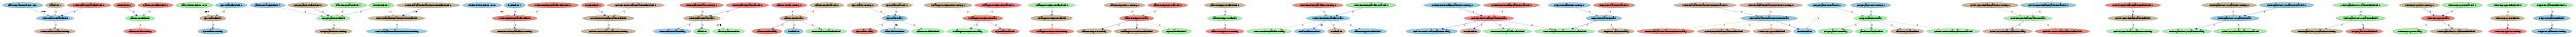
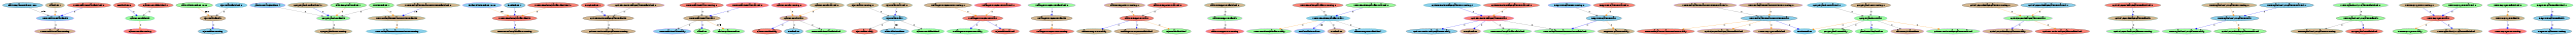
  digraph {
    node [color=black fillcolor=tan style=filled]
    edge [arrowhead=box color=blue]
    "FarineGramme_free 1000" [fillcolor=skyblue]
    MettreFarinePlat_finish [color=purple fillcolor=skyblue]
    MettreFarinePlat_running [color=purple]
    "Oeufs_free 6" [fillcolor=salmon]
    CasserOeuf_finish [color=teal fillcolor=palegreen]
    CasserOeuf_running [color=purple fillcolor=salmon]
    "LaitMiliLitre_free 1000" [fillcolor=palegreen]
    AjoutLait_finish
    AjoutLait_running [fillcolor=skyblue]
    "JambonTranche_free 4" [color=purple fillcolor=skyblue]
    CouperJambon_finish [color=purple fillcolor=palegreen]
    CouperJambon_running [color=teal]
    "HuileMiliLitre_free 1000" [color=purple fillcolor=skyblue]
    MettrePoeleAChauffer_finish [fillcolor=salmon]
    MettrePoeleAChauffer_running [color=teal]
    "Louche_free 1" [color=teal fillcolor=salmon]
    CuirePremiereFaceGalette_finish
    CuirePremiereFaceGalette_running
    "PaireDeCiseaux_free 1" [fillcolor=palegreen]
    "Plat_free 1" [color=teal]
    "Poele_free 1" [fillcolor=skyblue]
    "Assiette_free 1" [fillcolor=palegreen]
    MettreLaGaletteDansLAssiette_finish [color=teal]
    MettreLaGaletteDansLAssiette_running [color=teal fillcolor=skyblue]
    "MettreFarinePlat_running 0" [fillcolor=salmon]
    MettreFarinePlat_start
    MettreFarinePlat_ready [color=purple fillcolor=skyblue]
    Plat_free [fillcolor=palegreen]
    FarineGramme_free [color=purple fillcolor=palegreen]
    "MettreFarinePlat_started 0" [color=purple fillcolor=salmon]
    "MettreFarinePlat_finished 0" [color=teal fillcolor=salmon]
    "CasserOeuf_running 0" [color=purple fillcolor=salmon]
    CasserOeuf_start [color=purple]
    CasserOeuf_ready [fillcolor=salmon]
    Oeufs_free [fillcolor=skyblue]
    MettreFarinePlat_finished [color=purple fillcolor=palegreen]
    "CasserOeuf_started 0" [color=teal]
    "CasserOeuf_finished 0" [color=teal fillcolor=salmon]
    "AjoutLait_running 0" [color=teal]
    AjoutLait_start [fillcolor=skyblue]
    AjoutLait_ready [fillcolor=salmon]
    LaitMiliLitre_free [fillcolor=skyblue]
    CasserOeuf_finished [color=teal fillcolor=palegreen]
    "AjoutLait_started 0" [color=teal]
    "AjoutLait_finished 0" [color=teal fillcolor=skyblue]
    MelangerAvecFouet_start [fillcolor=salmon]
    "MelangerAvecFouet_running 0"
    MelangerAvecFouet_ready [color=teal fillcolor=palegreen]
    AjoutLait_started [color=teal fillcolor=salmon]
    "MelangerAvecFouet_started 0" [color=purple fillcolor=salmon]
    "MelangerAvecFouet_finished 0" [color=purple fillcolor=palegreen]
    MelangerAvecFouet_finish
    MelangerAvecFouet_running [color=teal fillcolor=salmon]
    "LaisserReposer_running 0" [color=purple]
    LaisserReposer_start [fillcolor=salmon]
    LaisserReposer_ready [color=teal]
    MelangerAvecFouet_finished
    AjoutLait_finished [fillcolor=palegreen]
    "LaisserReposer_started 0" [color=teal fillcolor=salmon]
    "LaisserReposer_finished 0" [color=teal]
    LaisserReposer_finish [color=purple fillcolor=palegreen]
    LaisserReposer_running [color=purple fillcolor=salmon]
    "MettrePoeleAChauffer_running 0" [color=teal fillcolor=salmon]
    MettrePoeleAChauffer_start [color=teal fillcolor=skyblue]
    MettrePoeleAChauffer_ready [color=purple fillcolor=palegreen]
    HuileMiliLitre_free [color=purple fillcolor=skyblue]
    Poele_free [color=purple]
    LaisserReposer_finished [color=teal fillcolor=skyblue]
    "MettrePoeleAChauffer_started 0" [fillcolor=palegreen]
    "MettrePoeleAChauffer_finished 0" [fillcolor=salmon]
    n71 [color=teal fillcolor=skyblue label="CuirePremiereFaceGalette_running 2"]
    CuirePremiereFaceGalette_start [color=purple fillcolor=salmon]
    CuirePremiereFaceGalette_ready [fillcolor=skyblue]
    Louche_free [color=purple]
    MettrePoeleAChauffer_finished [color=purple fillcolor=palegreen]
    MettreLaGaletteDansLAssiette_finished [color=purple fillcolor=palegreen]
    "CuirePremiereFaceGalette_started 0" [color=teal fillcolor=salmon]
    "CuirePremiereFaceGalette_finished 0" [color=purple]
    CouperJambon_start [color=teal fillcolor=palegreen]
-   "CouperJambon_running 0" [fillcolor=skyblue]
+   "CouperJambon_running 0"
    CouperJambon_ready [fillcolor=palegreen]
    JambonTranche_free [color=teal fillcolor=palegreen]
    Assiette_free [color=teal fillcolor=skyblue]
    PaireDeCiseaux_free [color=purple]
    CuirePremiereFaceGalette_started [color=purple fillcolor=palegreen]
    "CouperJambon_started 0" [color=teal fillcolor=skyblue]
    "CouperJambon_finished 0" [color=teal]
    CuireSecondeFaceGalette_start [color=purple fillcolor=palegreen]
    "CuireSecondeFaceGalette_running 0"
    CuireSecondeFaceGalette_ready [color=purple]
    CuirePremiereFaceGalette_finished [fillcolor=salmon]
    "CuireSecondeFaceGalette_started 0" [fillcolor=skyblue]
    "CuireSecondeFaceGalette_finished 0" [color=teal fillcolor=salmon]
    CuireSecondeFaceGalette_finish [color=teal]
    CuireSecondeFaceGalette_running [color=purple fillcolor=palegreen]
    "MettreJambonSurGalette_running 0" [color=teal]
    MettreJambonSurGalette_start [fillcolor=skyblue]
    MettreJambonSurGalette_ready [color=purple fillcolor=palegreen]
    CuireSecondeFaceGalette_started [fillcolor=palegreen]
    "MettreJambonSurGalette_started 0" [fillcolor=skyblue]
    "MettreJambonSurGalette_finished 0" [color=purple fillcolor=palegreen]
    MettreJambonSurGalette_finish [fillcolor=palegreen]
    MettreJambonSurGalette_running [color=teal]
    CouperJambon_finished [color=teal fillcolor=salmon]
    "MettreGruyere_running 0" [color=teal]
    MettreGruyere_start [fillcolor=salmon]
    MettreGruyere_ready [fillcolor=palegreen]
    MettreJambonSurGalette_finished [color=teal]
    "MettreGruyere_started 0" [fillcolor=palegreen]
    "MettreGruyere_finished 0" [color=purple fillcolor=palegreen]
    MettreGruyere_finish [color=teal]
    MettreGruyere_running [color=purple fillcolor=salmon]
    "MettreLaGaletteDansLAssiette_running 0" [color=purple]
    MettreLaGaletteDansLAssiette_start [fillcolor=skyblue]
    MettreLaGaletteDansLAssiette_ready [color=teal fillcolor=salmon]
    CuireSecondeFaceGalette_finished [color=purple]
    MettreGruyere_finished [color=purple]
    "MettreLaGaletteDansLAssiette_started 0" [color=purple]
    "MettreLaGaletteDansLAssiette_finished 0" [color=teal]
    "DegusterGalette_running 0" [color=purple fillcolor=skyblue]
    DegusterGalette_start [fillcolor=skyblue]
    DegusterGalette_ready [color=teal]
    "DegusterGalette_started 0" [color=teal fillcolor=salmon]
    "DegusterGalette_finished 0" [color=teal fillcolor=palegreen]
    DegusterGalette_finish [fillcolor=skyblue]
    DegusterGalette_running [fillcolor=skyblue]
    "FarineGramme_free 1000" -> MettreFarinePlat_finish [arrowhead=diamond color=gray40 label=175]
    MettreFarinePlat_finish -> MettreFarinePlat_running [color=gray40 label=1]
    "Oeufs_free 6" -> CasserOeuf_finish [label=1]
    CasserOeuf_finish -> CasserOeuf_running [color=darkorange label=1]
    "LaitMiliLitre_free 1000" -> AjoutLait_finish [arrowhead=diamond color=darkorange label=200]
    AjoutLait_finish -> AjoutLait_running [label=1]
    "JambonTranche_free 4" -> CouperJambon_finish [arrowhead=diamond color=gray40 label=1]
    CouperJambon_finish -> CouperJambon_running [color=gray40 label=1]
    "HuileMiliLitre_free 1000" -> MettrePoeleAChauffer_finish [color=darkorange label=10]
    MettrePoeleAChauffer_finish -> MettrePoeleAChauffer_running [arrowhead=diamond label=1]
    "Louche_free 1" -> CuirePremiereFaceGalette_finish [label=1]
    CuirePremiereFaceGalette_finish -> CuirePremiereFaceGalette_running [color=gray40 label=1]
    "PaireDeCiseaux_free 1" -> CouperJambon_finish [color=darkorange label=1]
    "Plat_free 1" -> MettreFarinePlat_finish [arrowhead=diamond color=darkorange label=1]
    "Poele_free 1" -> MettrePoeleAChauffer_finish [arrowhead=diamond label=1]
    "Assiette_free 1" -> CouperJambon_finish [color=gray40 label=1]
    "Assiette_free 1" -> MettreLaGaletteDansLAssiette_finish [color=darkorange label=1]
    MettreLaGaletteDansLAssiette_finish -> MettreLaGaletteDansLAssiette_running [arrowhead=diamond color=darkorange label=1]
    "MettreFarinePlat_running 0" -> MettreFarinePlat_start [color=gray40 label=1]
    MettreFarinePlat_start -> MettreFarinePlat_ready [color=gray40 label=1]
    MettreFarinePlat_start -> Plat_free [label=1]
    MettreFarinePlat_start -> FarineGramme_free [color=darkorange label=175]
    "MettreFarinePlat_started 0" -> MettreFarinePlat_start [label=1]
    "MettreFarinePlat_finished 0" -> MettreFarinePlat_finish [label=1]
    "CasserOeuf_running 0" -> CasserOeuf_start [color=darkorange label=1]
    CasserOeuf_start -> CasserOeuf_ready [arrowhead=diamond label=1]
    CasserOeuf_start -> Oeufs_free [arrowhead=diamond color=gray40 label=1]
    CasserOeuf_start -> MettreFarinePlat_finished [color=gray40 label=1]
    "CasserOeuf_started 0" -> CasserOeuf_start [color=darkorange label=1]
    "CasserOeuf_finished 0" -> CasserOeuf_finish [arrowhead=diamond color=gray40 label=1]
    "AjoutLait_running 0" -> AjoutLait_start [arrowhead=diamond color=gray40 label=1]
    AjoutLait_start -> AjoutLait_ready [color=gray40 label=1]
    AjoutLait_start -> LaitMiliLitre_free [arrowhead=diamond color=gray40 label=201]
    AjoutLait_start -> CasserOeuf_finished [color=gray40 label=1]
    "AjoutLait_started 0" -> AjoutLait_start [arrowhead=diamond label=1]
    "AjoutLait_finished 0" -> AjoutLait_finish [color=gray40 label=1]
    MelangerAvecFouet_start -> MelangerAvecFouet_ready [label=1]
    MelangerAvecFouet_start -> AjoutLait_started [arrowhead=diamond label=1]
    "MelangerAvecFouet_running 0" -> MelangerAvecFouet_start [color=darkorange label=1]
    "MelangerAvecFouet_started 0" -> MelangerAvecFouet_start [arrowhead=diamond color=darkorange label=1]
    "MelangerAvecFouet_finished 0" -> MelangerAvecFouet_finish [arrowhead=diamond label=1]
    MelangerAvecFouet_finish -> MelangerAvecFouet_running [color=darkorange label=1]
    "LaisserReposer_running 0" -> LaisserReposer_start [arrowhead=diamond color=darkorange label=1]
    LaisserReposer_start -> LaisserReposer_ready [arrowhead=diamond label=1]
    LaisserReposer_start -> MelangerAvecFouet_finished [arrowhead=diamond label=1]
    LaisserReposer_start -> AjoutLait_finished [arrowhead=diamond color=darkorange label=1]
    "LaisserReposer_started 0" -> LaisserReposer_start [color=gray40 label=1]
    "LaisserReposer_finished 0" -> LaisserReposer_finish [arrowhead=diamond color=gray40 label=1]
    LaisserReposer_finish -> LaisserReposer_running [color=gray40 label=1]
    "MettrePoeleAChauffer_running 0" -> MettrePoeleAChauffer_start [color=gray40 label=1]
    MettrePoeleAChauffer_start -> MettrePoeleAChauffer_ready [arrowhead=diamond color=darkorange label=1]
    MettrePoeleAChauffer_start -> HuileMiliLitre_free [arrowhead=diamond label=10]
    MettrePoeleAChauffer_start -> Poele_free [color=gray40 label=1]
    MettrePoeleAChauffer_start -> LaisserReposer_finished [arrowhead=diamond color=gray40 label=1]
    "MettrePoeleAChauffer_started 0" -> MettrePoeleAChauffer_start [label=1]
    "MettrePoeleAChauffer_finished 0" -> MettrePoeleAChauffer_finish [arrowhead=diamond color=darkorange label=1]
    n71 -> CuirePremiereFaceGalette_start [label=1]
    CuirePremiereFaceGalette_start -> CuirePremiereFaceGalette_ready [label=1]
    CuirePremiereFaceGalette_start -> Louche_free [label=1]
    CuirePremiereFaceGalette_start -> MettrePoeleAChauffer_finished [color=gray40 label=1]
    CuirePremiereFaceGalette_start -> MettreLaGaletteDansLAssiette_finished [arrowhead=diamond color=gray40 label=1]
    "CuirePremiereFaceGalette_started 0" -> CuirePremiereFaceGalette_start [color=darkorange label=1]
    "CuirePremiereFaceGalette_finished 0" -> CuirePremiereFaceGalette_finish [arrowhead=diamond color=gray40 label=1]
    CouperJambon_start -> CouperJambon_ready [color=gray40 label=1]
    CouperJambon_start -> JambonTranche_free [arrowhead=diamond label=1]
-   "CouperJambon_started 0" -> Assiette_free [color=darkorange label=1]
+   CouperJambon_start -> Assiette_free [color=darkorange label=1]
    CouperJambon_start -> PaireDeCiseaux_free [color=gray40 label=1]
    CouperJambon_start -> CuirePremiereFaceGalette_started [color=darkorange label=1]
    "CouperJambon_running 0" -> CouperJambon_start [arrowhead=diamond color=gray40 label=1]
    "CouperJambon_started 0" -> CouperJambon_start [color=gray40 label=1]
    "CouperJambon_finished 0" -> CouperJambon_finish [label=1]
    CuireSecondeFaceGalette_start -> CuireSecondeFaceGalette_ready [arrowhead=diamond label=1]
    CuireSecondeFaceGalette_start -> CuirePremiereFaceGalette_finished [arrowhead=diamond color=darkorange label=1]
    "CuireSecondeFaceGalette_running 0" -> CuireSecondeFaceGalette_start [color=darkorange label=1]
    "CuireSecondeFaceGalette_started 0" -> CuireSecondeFaceGalette_start [arrowhead=diamond color=darkorange label=1]
    "CuireSecondeFaceGalette_finished 0" -> CuireSecondeFaceGalette_finish [arrowhead=diamond label=1]
    CuireSecondeFaceGalette_finish -> CuireSecondeFaceGalette_running [arrowhead=diamond color=gray40 label=1]
    "MettreJambonSurGalette_running 0" -> MettreJambonSurGalette_start [color=darkorange label=1]
    MettreJambonSurGalette_start -> MettreJambonSurGalette_ready [label=1]
    MettreJambonSurGalette_start -> CuireSecondeFaceGalette_started [color=darkorange label=1]
    "MettreJambonSurGalette_started 0" -> MettreJambonSurGalette_start [arrowhead=diamond label=1]
    "MettreJambonSurGalette_finished 0" -> MettreJambonSurGalette_finish [arrowhead=diamond color=gray40 label=1]
    MettreJambonSurGalette_finish -> MettreJambonSurGalette_running [arrowhead=diamond color=gray40 label=1]
    MettreJambonSurGalette_finish -> CouperJambon_finished [arrowhead=diamond label=1]
    "MettreGruyere_running 0" -> MettreGruyere_start [arrowhead=diamond label=1]
    MettreGruyere_start -> MettreGruyere_ready [arrowhead=diamond color=darkorange label=1]
    MettreGruyere_start -> MettreJambonSurGalette_finished [arrowhead=diamond label=1]
    "MettreGruyere_started 0" -> MettreGruyere_start [label=1]
    "MettreGruyere_finished 0" -> MettreGruyere_finish [color=darkorange label=1]
    MettreGruyere_finish -> MettreGruyere_running [label=1]
    "MettreLaGaletteDansLAssiette_running 0" -> MettreLaGaletteDansLAssiette_start [arrowhead=diamond color=darkorange label=1]
    MettreLaGaletteDansLAssiette_start -> Assiette_free [label=1]
    MettreLaGaletteDansLAssiette_start -> MettreLaGaletteDansLAssiette_ready [arrowhead=diamond color=darkorange label=1]
    MettreLaGaletteDansLAssiette_start -> CuireSecondeFaceGalette_finished [arrowhead=diamond color=darkorange label=1]
    MettreLaGaletteDansLAssiette_start -> MettreGruyere_finished [color=darkorange label=1]
    "MettreLaGaletteDansLAssiette_started 0" -> MettreLaGaletteDansLAssiette_start [arrowhead=diamond color=gray40 label=1]
    "MettreLaGaletteDansLAssiette_finished 0" -> MettreLaGaletteDansLAssiette_finish [label=10]
    "DegusterGalette_running 0" -> DegusterGalette_start [color=gray40 label=1]
    DegusterGalette_start -> MettreLaGaletteDansLAssiette_finished [label=1]
    DegusterGalette_start -> DegusterGalette_ready [color=darkorange label=1]
    "DegusterGalette_started 0" -> DegusterGalette_start [color=darkorange label=1]
    "DegusterGalette_finished 0" -> DegusterGalette_finish [label=1]
    DegusterGalette_finish -> DegusterGalette_running [label=1]
  }
